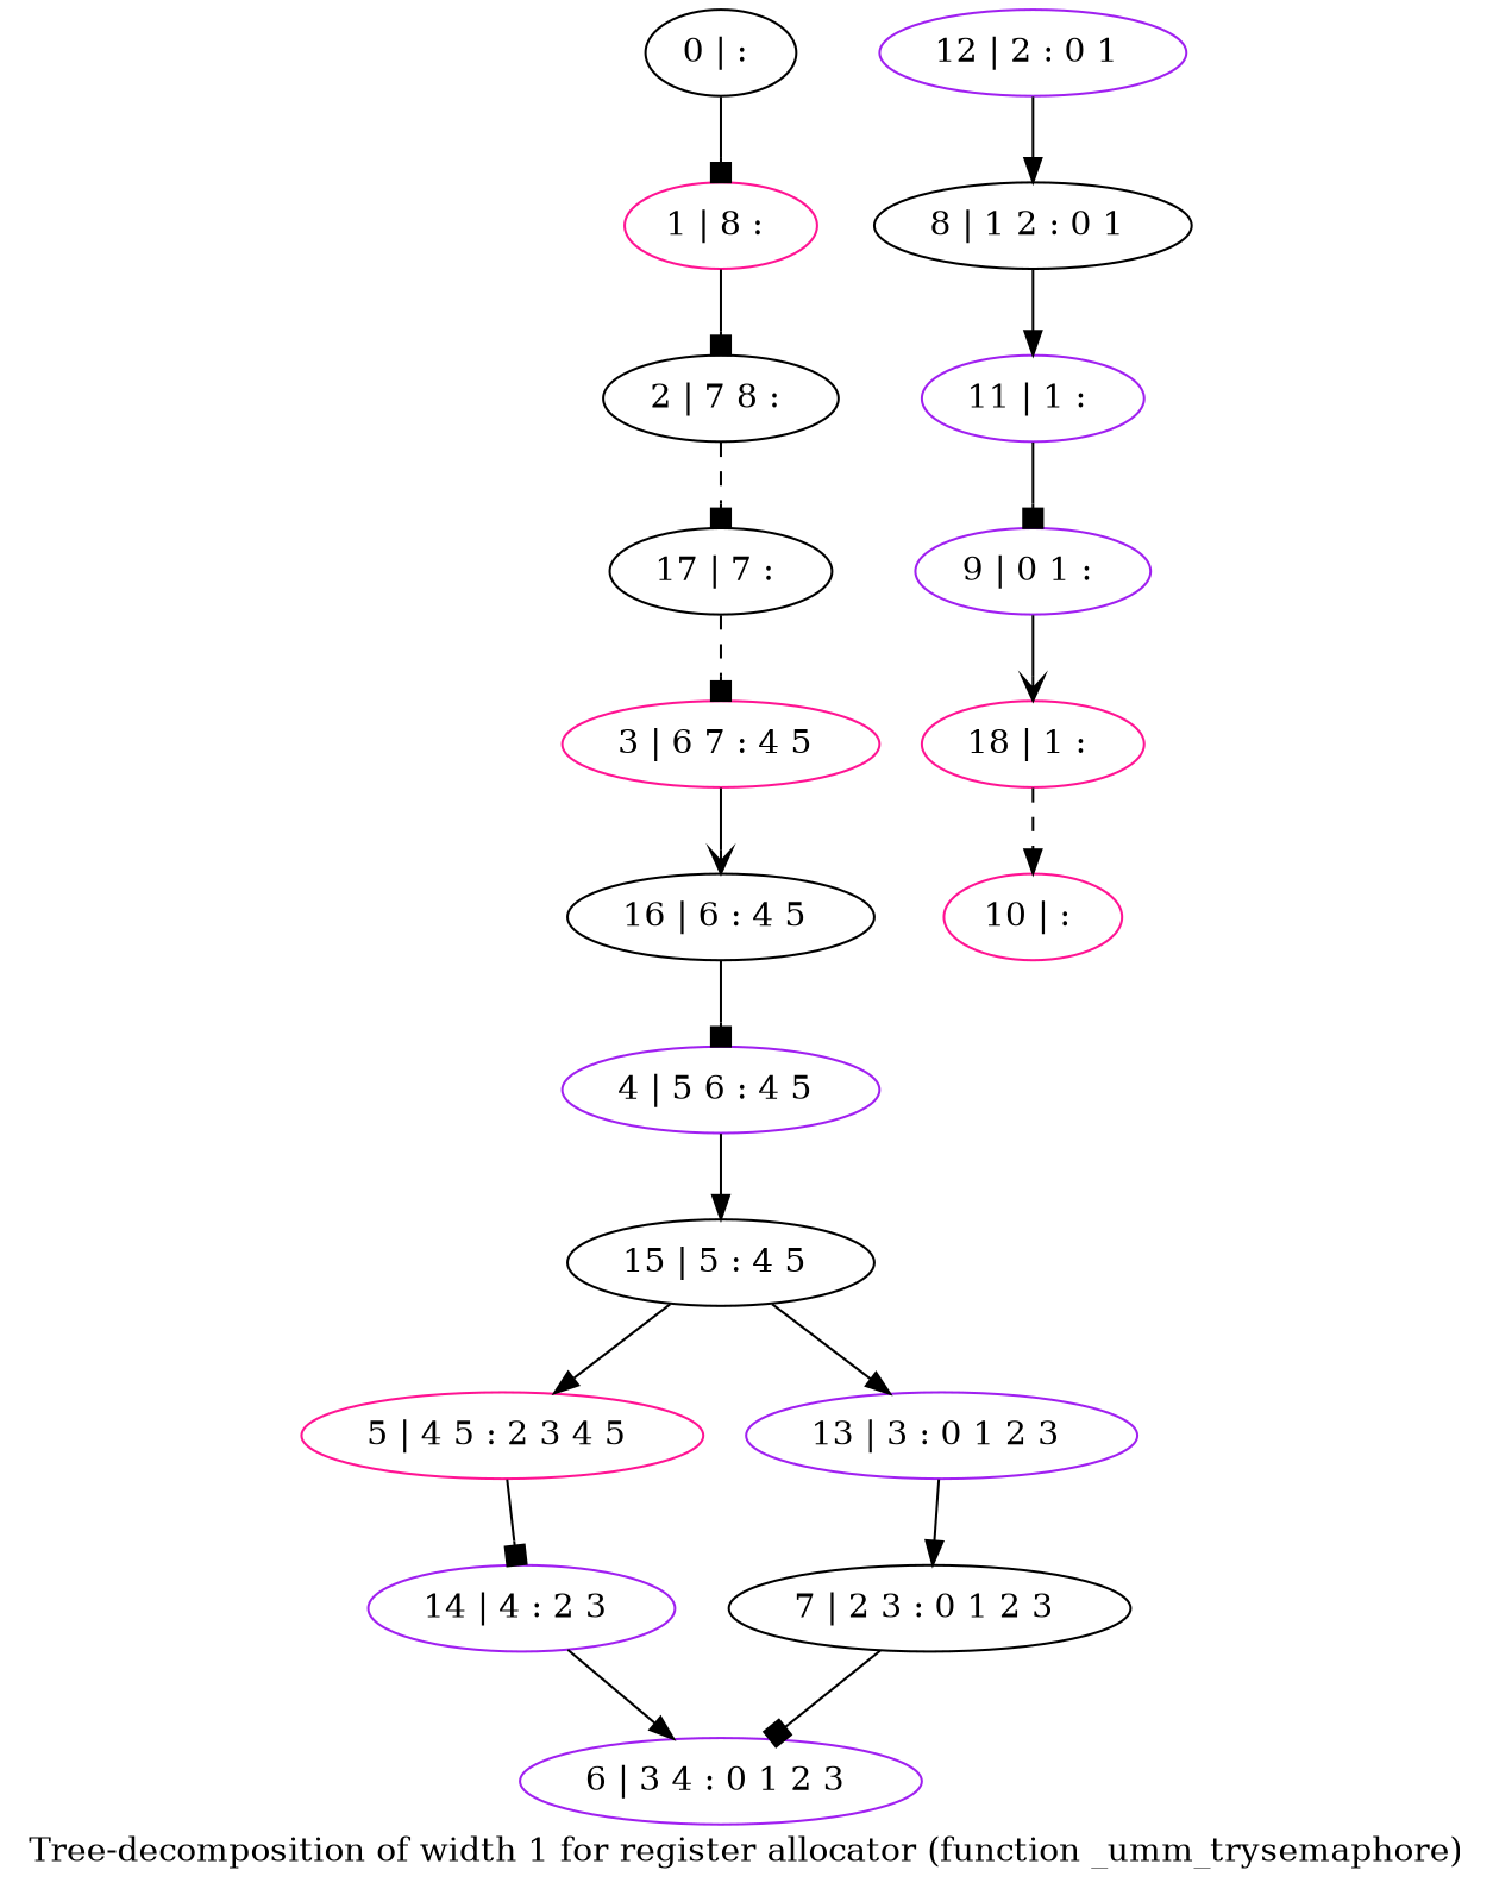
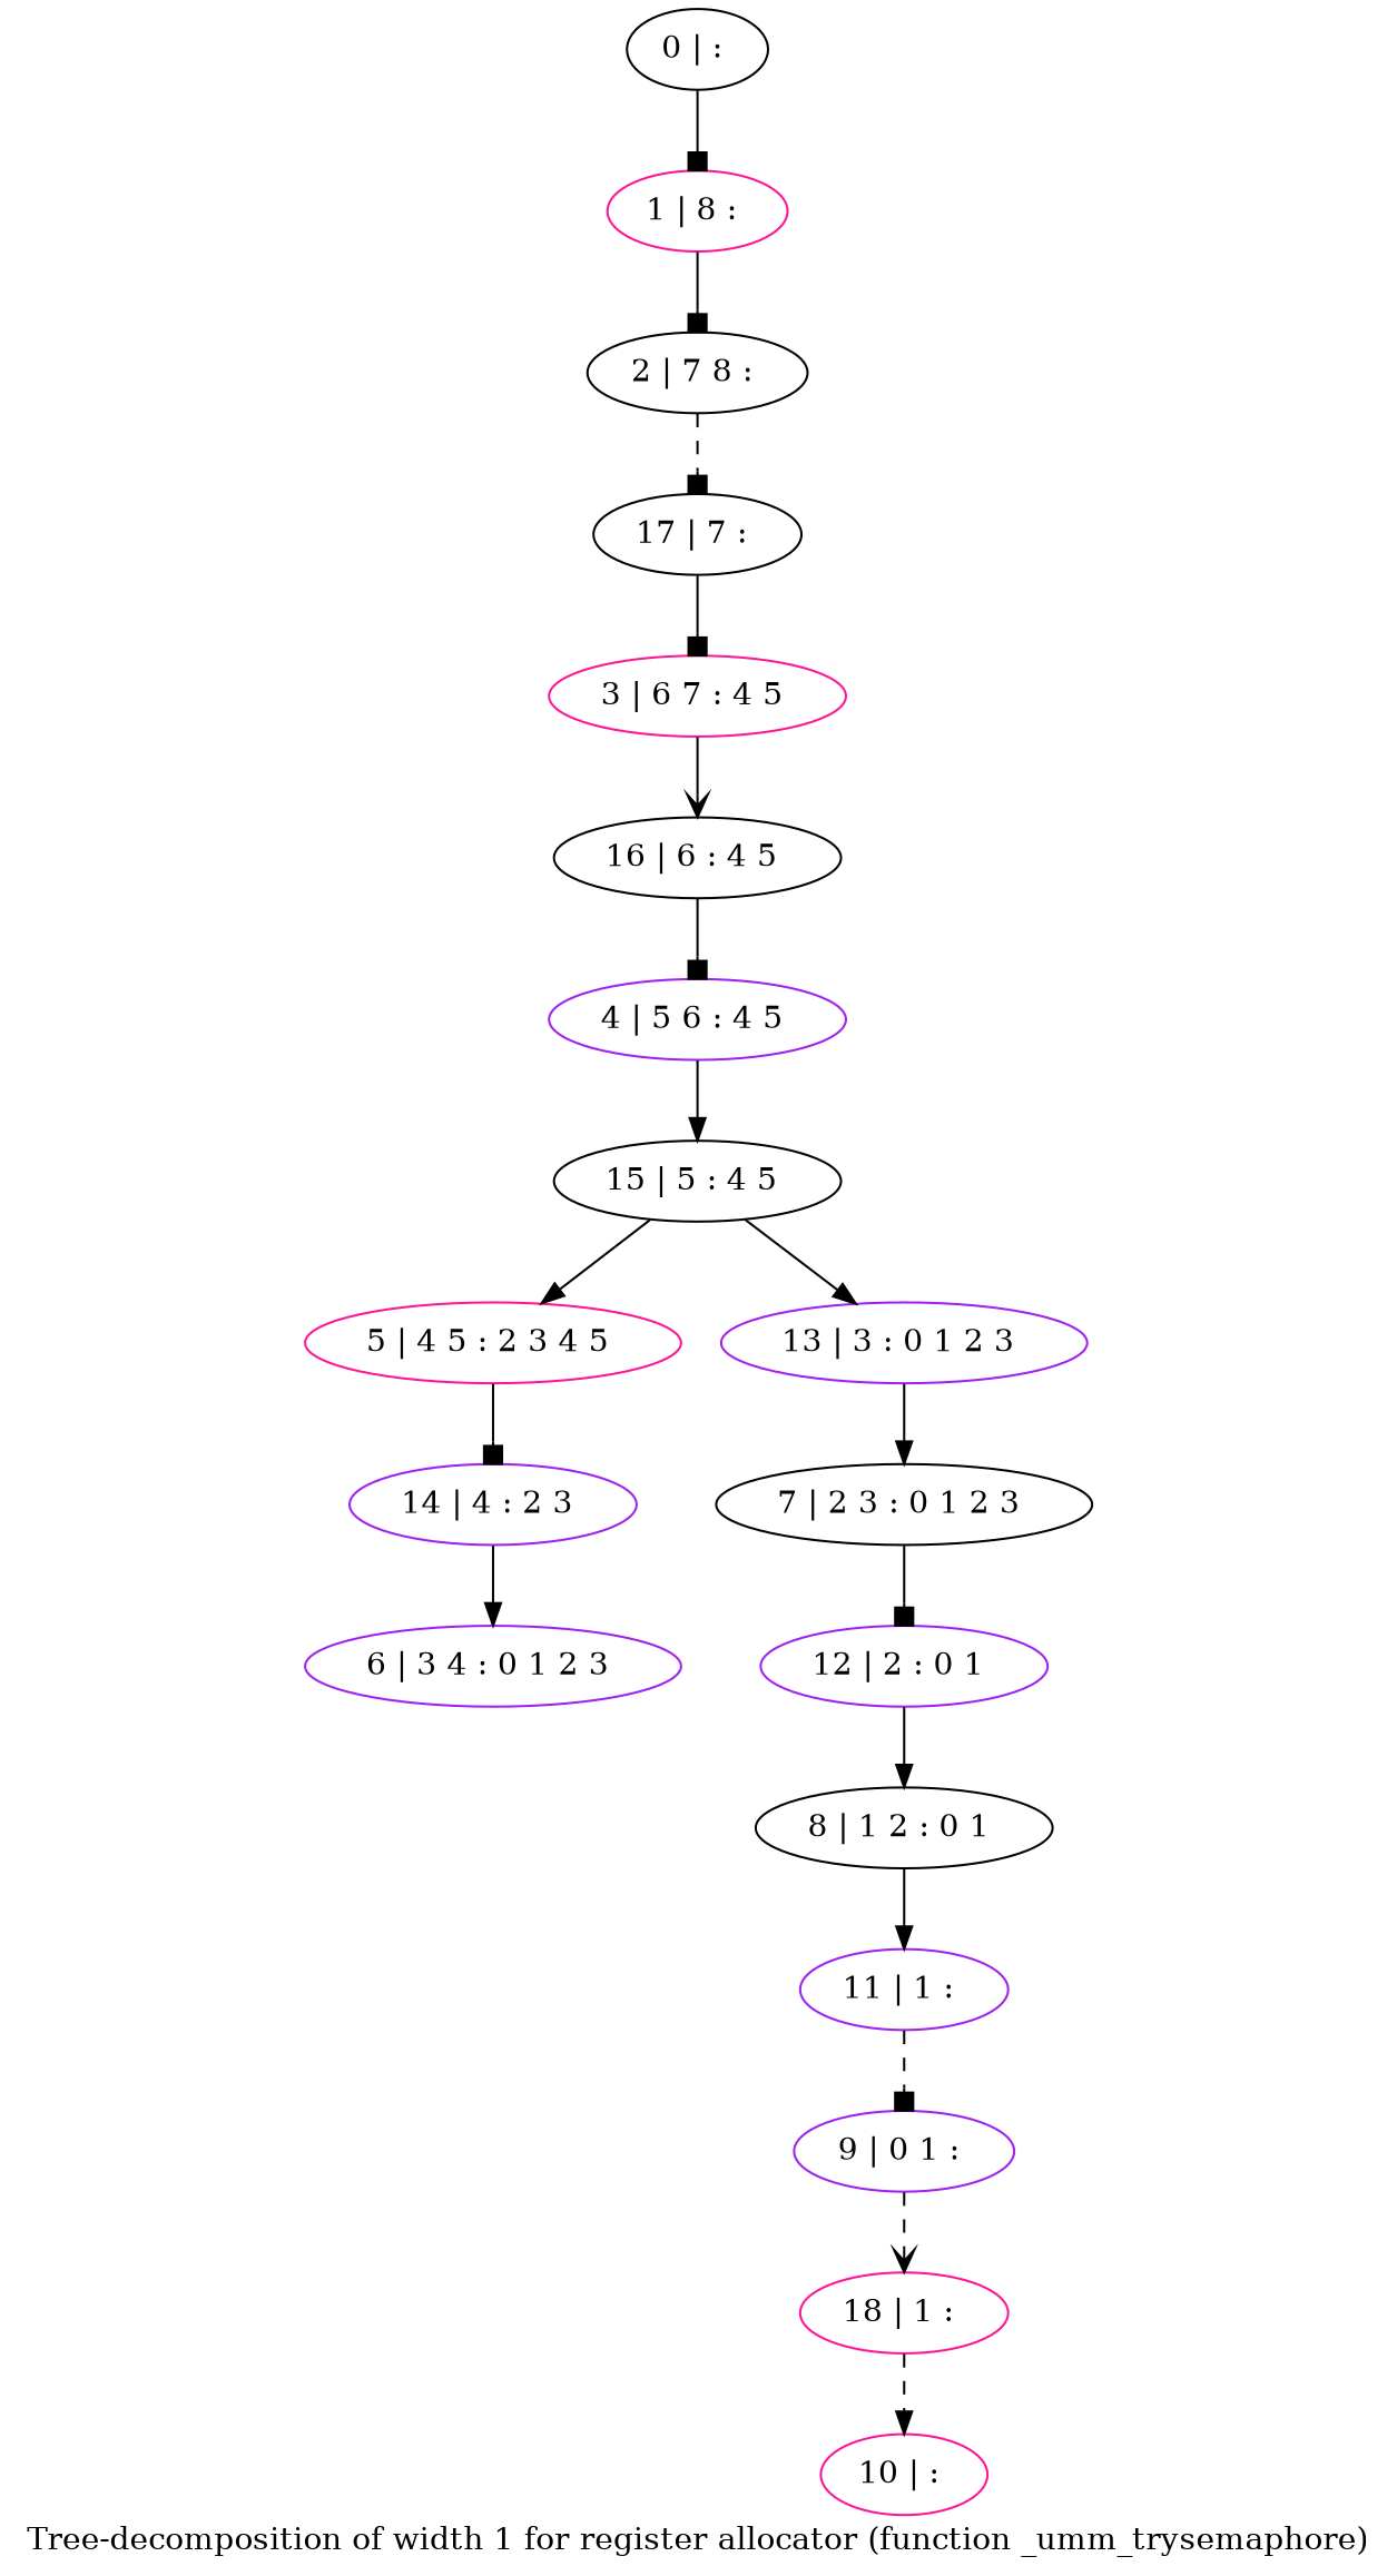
  digraph {
    label="Tree-decomposition of width 1 for register allocator (function _umm_trysemaphore)"
    node [color=black]
    edge [arrowhead=box style=solid]
    n1 [label="0 | : "]
    n2 [color=deeppink label="1 | 8 : "]
    n3 [label="2 | 7 8 : "]
    n4 [label="17 | 7 : "]
    n5 [color=deeppink label="3 | 6 7 : 4 5 "]
    n6 [label="16 | 6 : 4 5 "]
    n7 [color=purple label="4 | 5 6 : 4 5 "]
    n8 [label="15 | 5 : 4 5 "]
    n9 [color=deeppink label="5 | 4 5 : 2 3 4 5 "]
    n10 [color=purple label="13 | 3 : 0 1 2 3 "]
    n11 [color=purple label="14 | 4 : 2 3 "]
    n12 [color=purple label="6 | 3 4 : 0 1 2 3 "]
    n13 [label="7 | 2 3 : 0 1 2 3 "]
    n14 [color=purple label="12 | 2 : 0 1 "]
    n15 [label="8 | 1 2 : 0 1 "]
    n16 [color=purple label="11 | 1 : "]
    n17 [color=purple label="9 | 0 1 : "]
    n18 [color=deeppink label="18 | 1 : "]
    n19 [color=deeppink label="10 | : "]
    n1 -> n2
    n2 -> n3
    n3 -> n4 [style=dashed]
-   n4 -> n5 [style=dashed]
+   n4 -> n5
    n5 -> n6 [arrowhead=vee]
    n6 -> n7
    n7 -> n8 [arrowhead=normal]
    n8 -> n9 [arrowhead=normal]
    n8 -> n10 [arrowhead=normal]
    n9 -> n11
    n10 -> n13 [arrowhead=normal]
    n11 -> n12 [arrowhead=normal]
-   n13 -> n12
+   n13 -> n14
    n14 -> n15 [arrowhead=normal]
    n15 -> n16 [arrowhead=normal]
-   n16 -> n17
-   n17 -> n18 [arrowhead=vee]
+   n16 -> n17 [style=dashed]
+   n17 -> n18 [arrowhead=vee style=dashed]
    n18 -> n19 [arrowhead=normal style=dashed]
  }
